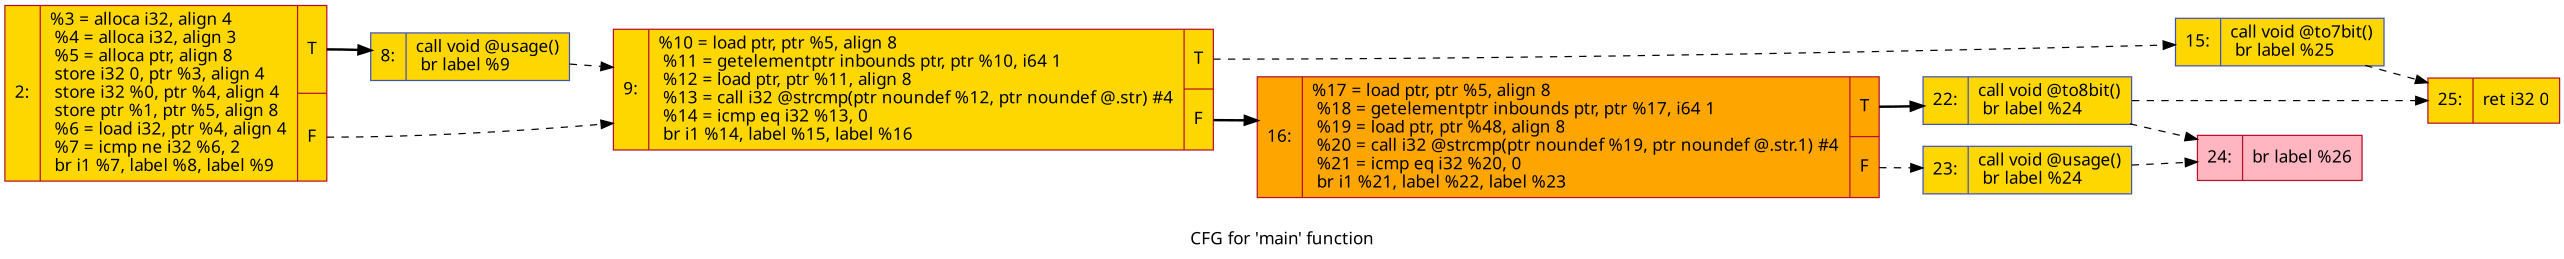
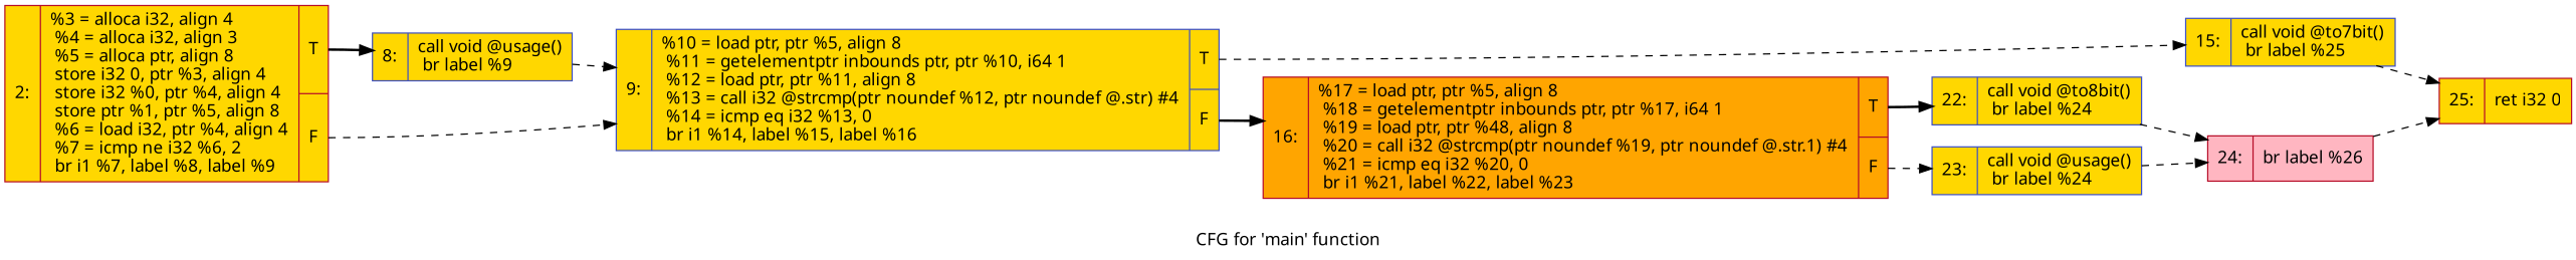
  digraph {
    fontname="Noto Sans"
    label="CFG for 'main' function"
    rankdir=LR
    node [color="#b70d28ff" fillcolor=gold fontname="Noto Sans" shape=record style=filled]
    edge [fontname="Noto Sans" style=dashed]
    n1 [label="{2:\l|  %3 = alloca i32, align 4\l  %4 = alloca i32, align 3\l  %5 = alloca ptr, align 8\l  store i32 0, ptr %3, align 4\l  store i32 %0, ptr %4, align 4\l  store ptr %1, ptr %5, align 8\l  %6 = load i32, ptr %4, align 4\l  %7 = icmp ne i32 %6, 2\l  br i1 %7, label %8, label %9\l|{<s0>T|<s1>F}}"]
    n2 [color="#3d50c3ff" label="{8:\l|  call void @usage()\l  br label %9\l}"]
-   n3 [label="{9:\l|  %10 = load ptr, ptr %5, align 8\l  %11 = getelementptr inbounds ptr, ptr %10, i64 1\l  %12 = load ptr, ptr %11, align 8\l  %13 = call i32 @strcmp(ptr noundef %12, ptr noundef @.str) #4\l  %14 = icmp eq i32 %13, 0\l  br i1 %14, label %15, label %16\l|{<s0>T|<s1>F}}"]
+   n3 [color="#3d50c3ff" label="{9:\l|  %10 = load ptr, ptr %5, align 8\l  %11 = getelementptr inbounds ptr, ptr %10, i64 1\l  %12 = load ptr, ptr %11, align 8\l  %13 = call i32 @strcmp(ptr noundef %12, ptr noundef @.str) #4\l  %14 = icmp eq i32 %13, 0\l  br i1 %14, label %15, label %16\l|{<s0>T|<s1>F}}"]
    n4 [color="#3d50c3ff" label="{15:\l|  call void @to7bit()\l  br label %25\l}"]
    n5 [fillcolor=orange label="{16:\l|  %17 = load ptr, ptr %5, align 8\l  %18 = getelementptr inbounds ptr, ptr %17, i64 1\l  %19 = load ptr, ptr %48, align 8\l  %20 = call i32 @strcmp(ptr noundef %19, ptr noundef @.str.1) #4\l  %21 = icmp eq i32 %20, 0\l  br i1 %21, label %22, label %23\l|{<s0>T|<s1>F}}"]
    n6 [label="{25:\l|  ret i32 0\l}"]
    n7 [color="#3d50c3ff" label="{22:\l|  call void @to8bit()\l  br label %24\l}"]
    n8 [color="#3d50c3ff" label="{23:\l|  call void @usage()\l  br label %24\l}"]
    n9 [fillcolor=lightpink label="{24:\l|  br label %26\l}"]
    n1 -> n2 [style=bold tailport=s0]
    n1 -> n3 [tailport=s1]
    n2 -> n3
    n3 -> n4 [tailport=s0]
    n3 -> n5 [style=bold tailport=s1]
    n4 -> n6
    n5 -> n7 [style=bold tailport=s0]
    n5 -> n8 [tailport=s1]
    n7 -> n9
    n8 -> n9
-   n7 -> n6
+   n9 -> n6
  }
